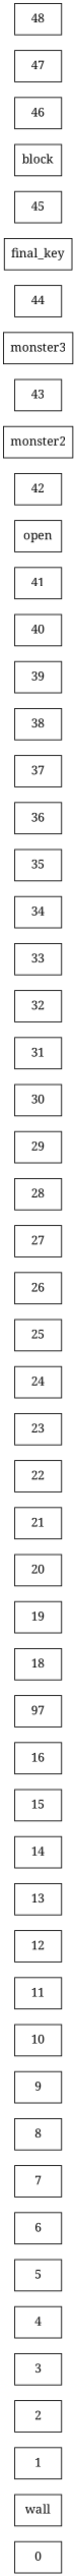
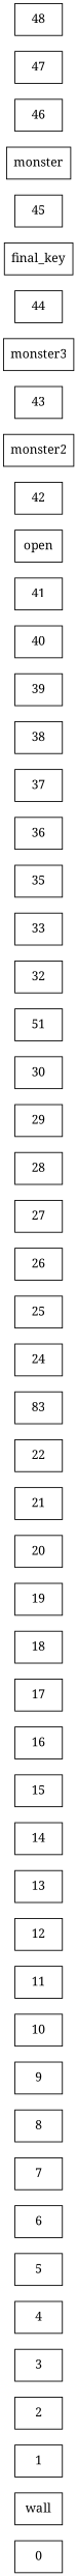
  graph {
    rankdir=LR
    fontname="Noto Serif"
    node [shape=box fontname="Noto Serif"]
    0
    wall
    1
    2
    3
    4
    5
    6
    7
    8
    9
    10
    11
    12
    13
    14
    15
    16
-   17 [label=97]
+   17
    18
    19
    20
    21
    22
-   23
+   23 [label=83]
    24
    25
    26
    27
    28
    29
    30
-   31
+   31 [label=51]
    32
    33
-   34
    35
    36
    37
    38
    39
    40
    41
    open
    42
    monster2
    43
    monster3
    44
    final_key
    45
-   block
+   block [label=monster]
    46
    47
    48
  }
